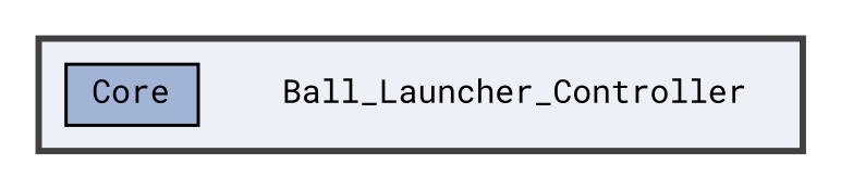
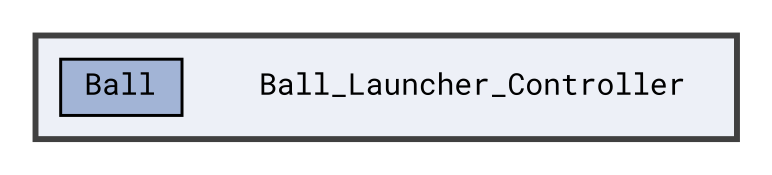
  digraph {
    compound=true
    fontname="Roboto Mono"
    node [fontname="Roboto Mono" fontsize=10]
    n1 [height=0.2 label=Ball_Launcher_Controller shape=plaintext width=0.4 color=darkorange]
-   n2 [color=black fillcolor="#a2b4d6" height=0.2 label=Core shape=box style=filled width=0.4]
+   n2 [color=black fillcolor="#a2b4d6" height=0.2 label=Ball shape=box style=filled width=0.4]
    subgraph cluster_1 {
      bgcolor="#edf0f7"
      fontsize=10
      pencolor=grey25
      style="filled,bold"
      n1
      n2
    }
  }
